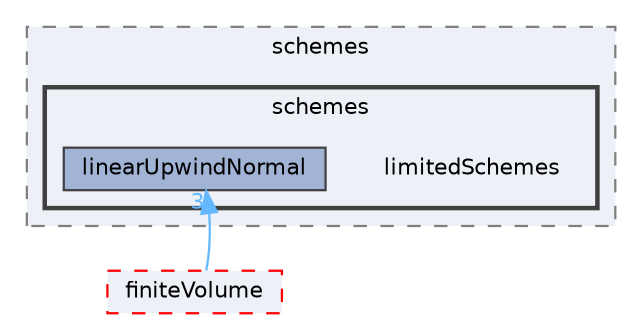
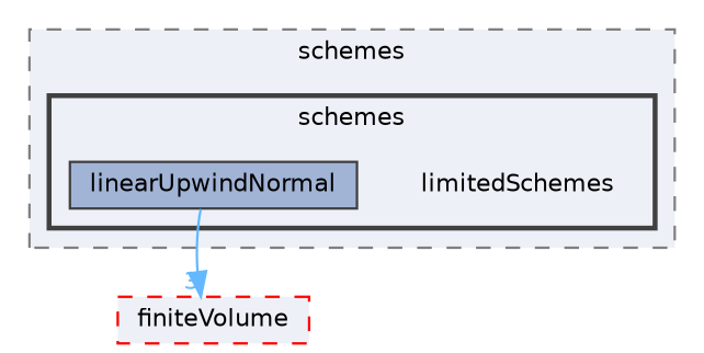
  digraph {
    compound=true
    node [fontname=Helvetica fontsize=10 shape=box]
    n1 [height=0.2 label=limitedSchemes shape=plaintext width=0.4]
    n2 [color=grey25 fillcolor="#a2b4d6" height=0.2 label=linearUpwindNormal style=filled width=0.4]
    n3 [color=red fillcolor="#edf0f7" height=0.2 label=finiteVolume style="filled,dashed" width=0.4]
    subgraph cluster_1 {
      bgcolor="#edf0f7"
      fontname=Helvetica
      fontsize=10
      label=schemes
      pencolor=grey50
      style="filled,dashed"
      subgraph cluster_2 {
        bgcolor="#edf0f7"
        fontname=Helvetica
        fontsize=10
        pencolor=grey25
        style="filled,bold"
        n1
        n2
      }
    }
-   n3 -> n2 [color=steelblue1 fontcolor=steelblue1 fontname=Helvetica fontsize=10 headlabel=3 labeldistance=1.5 labelfontname=Helvetica labelfontsize=10]
+   n2 -> n3 [color=steelblue1 fontcolor=steelblue1 fontname=Helvetica fontsize=10 headlabel=3 labeldistance=1.5 labelfontname=Helvetica labelfontsize=10]
  }
